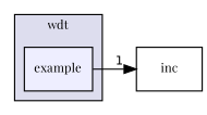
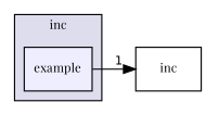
  digraph {
    compound=true
    rankdir=LR
    fontname="Playfair Display"
    node [fontname="Playfair Display" fontsize=10 shape=box]
    n1 [fillcolor="#eeeeff" label=example pencolor=black style=filled]
    n2 [label=inc]
    subgraph cluster_1 {
      bgcolor="#ddddee"
      fontsize=10
-     label=wdt
+     label=inc
      pencolor=black
      n1
    }
    n1 -> n2 [headlabel=1 labeldistance=1.5 labelfontname=Helvetica labelfontsize=10 fontname="Playfair Display"]
  }
